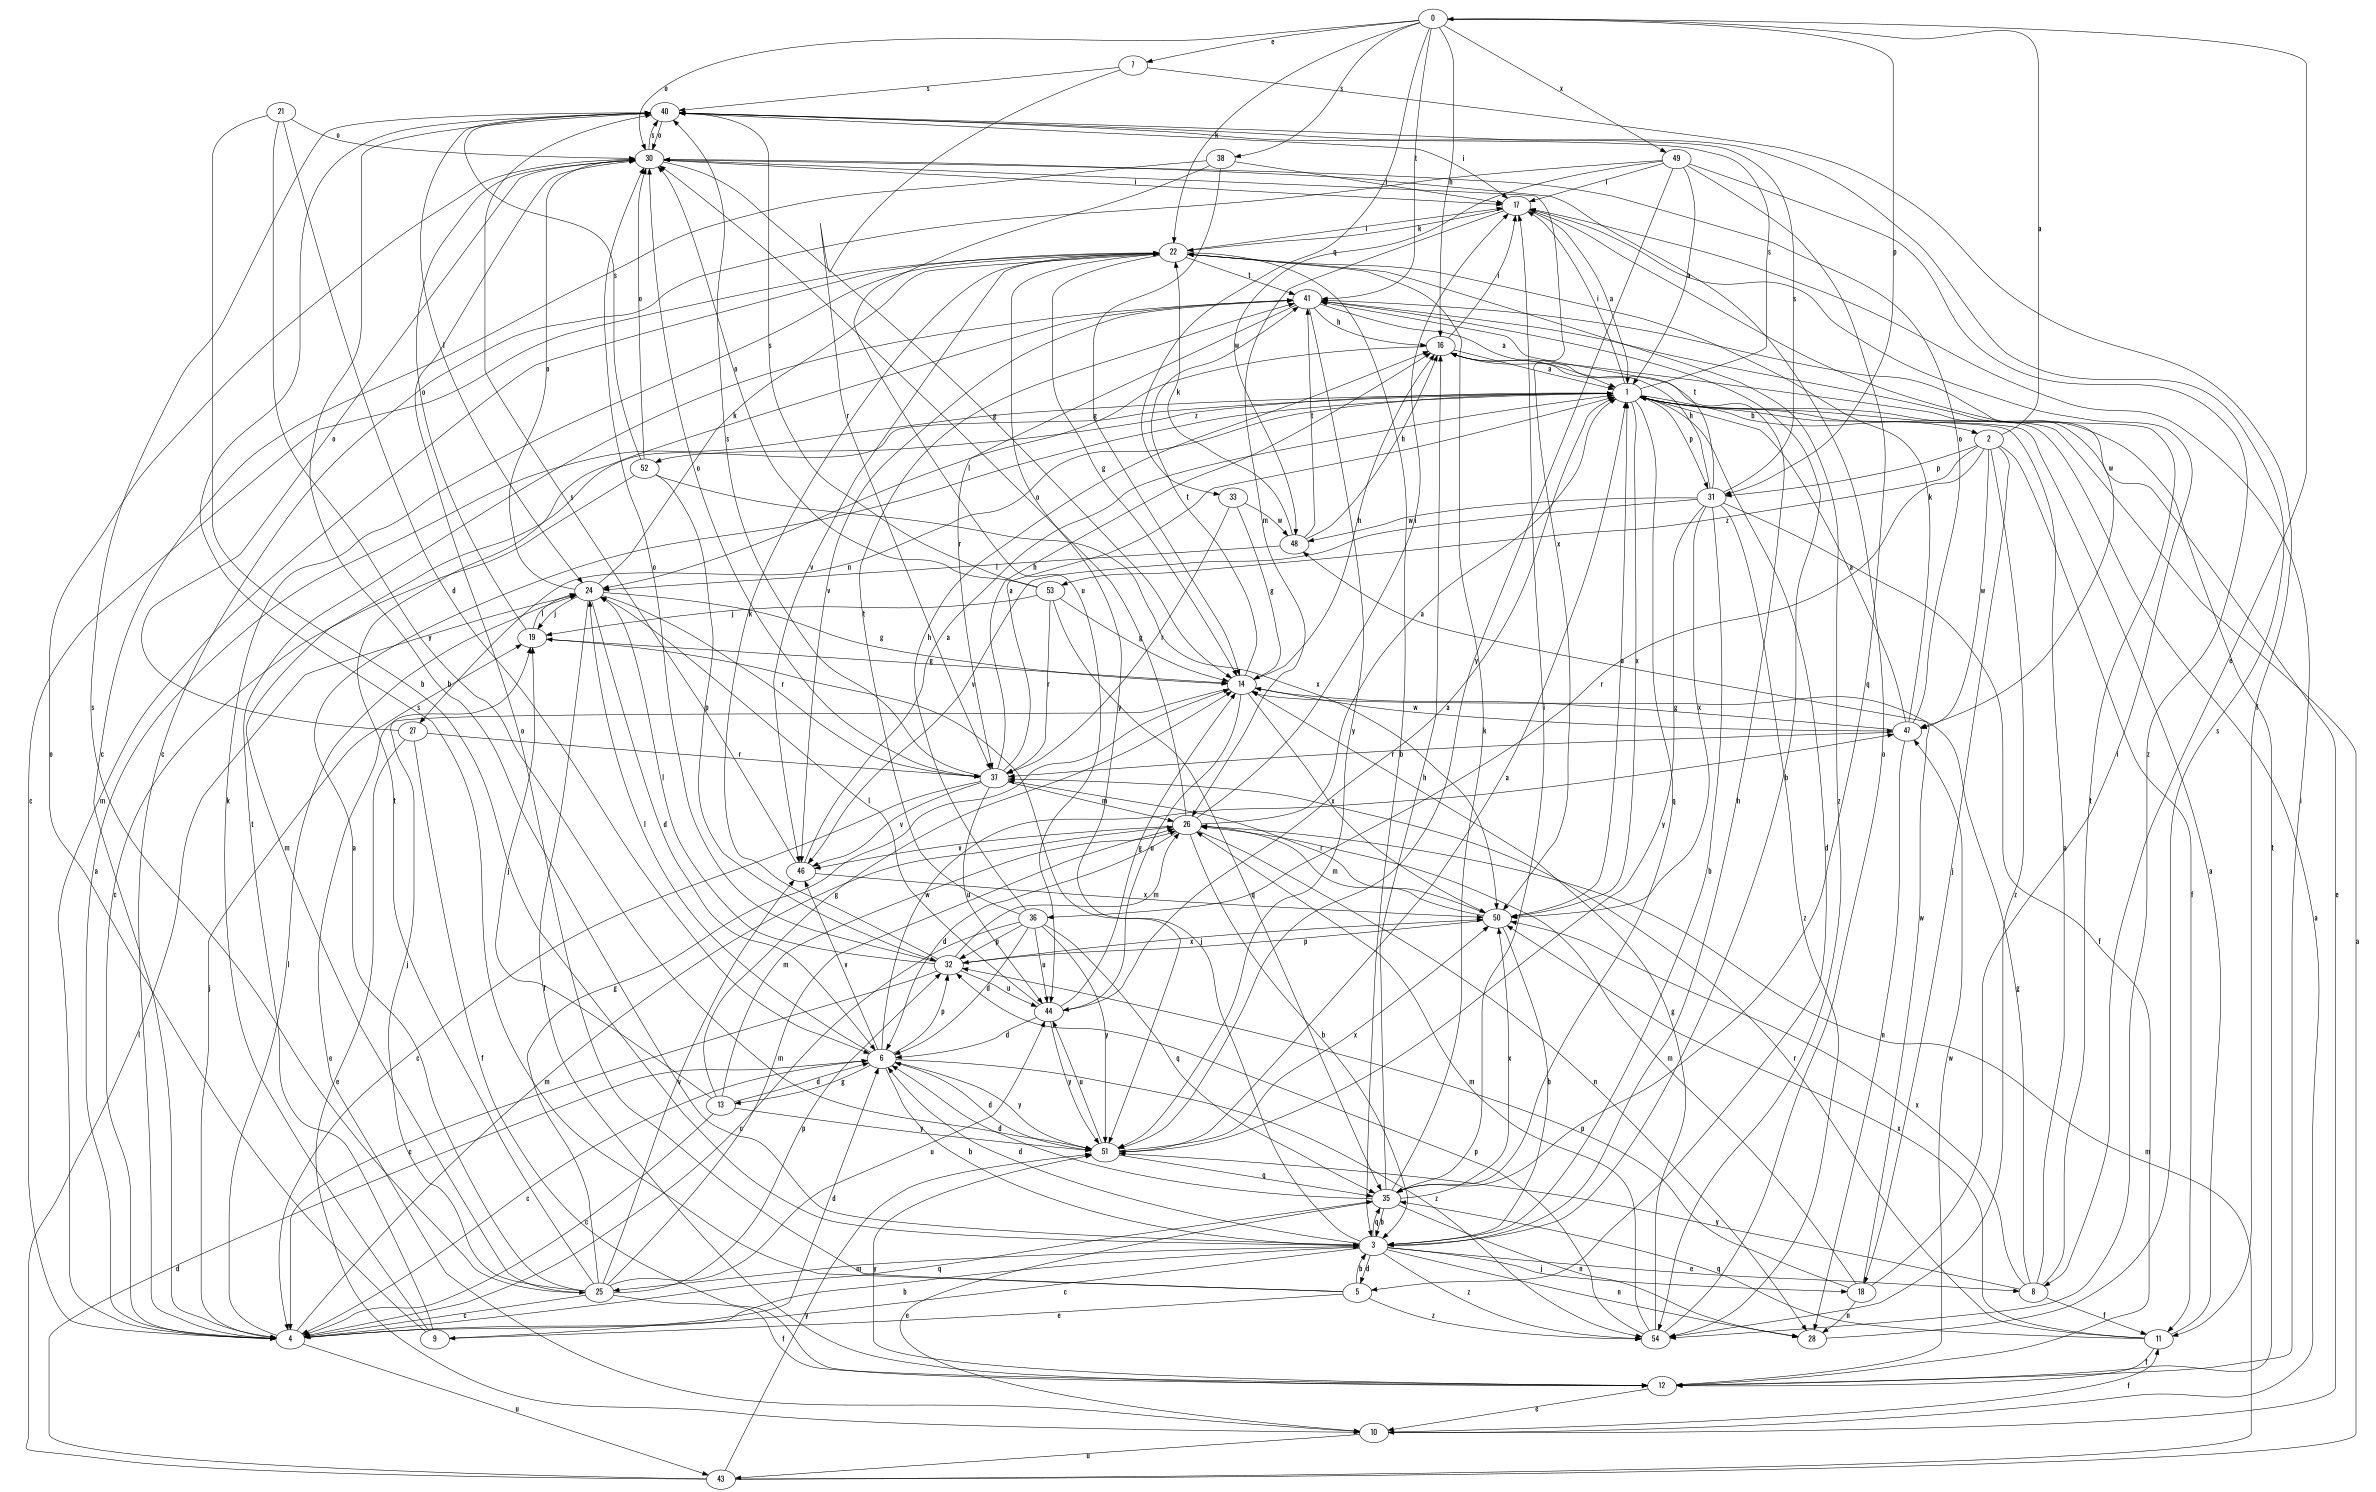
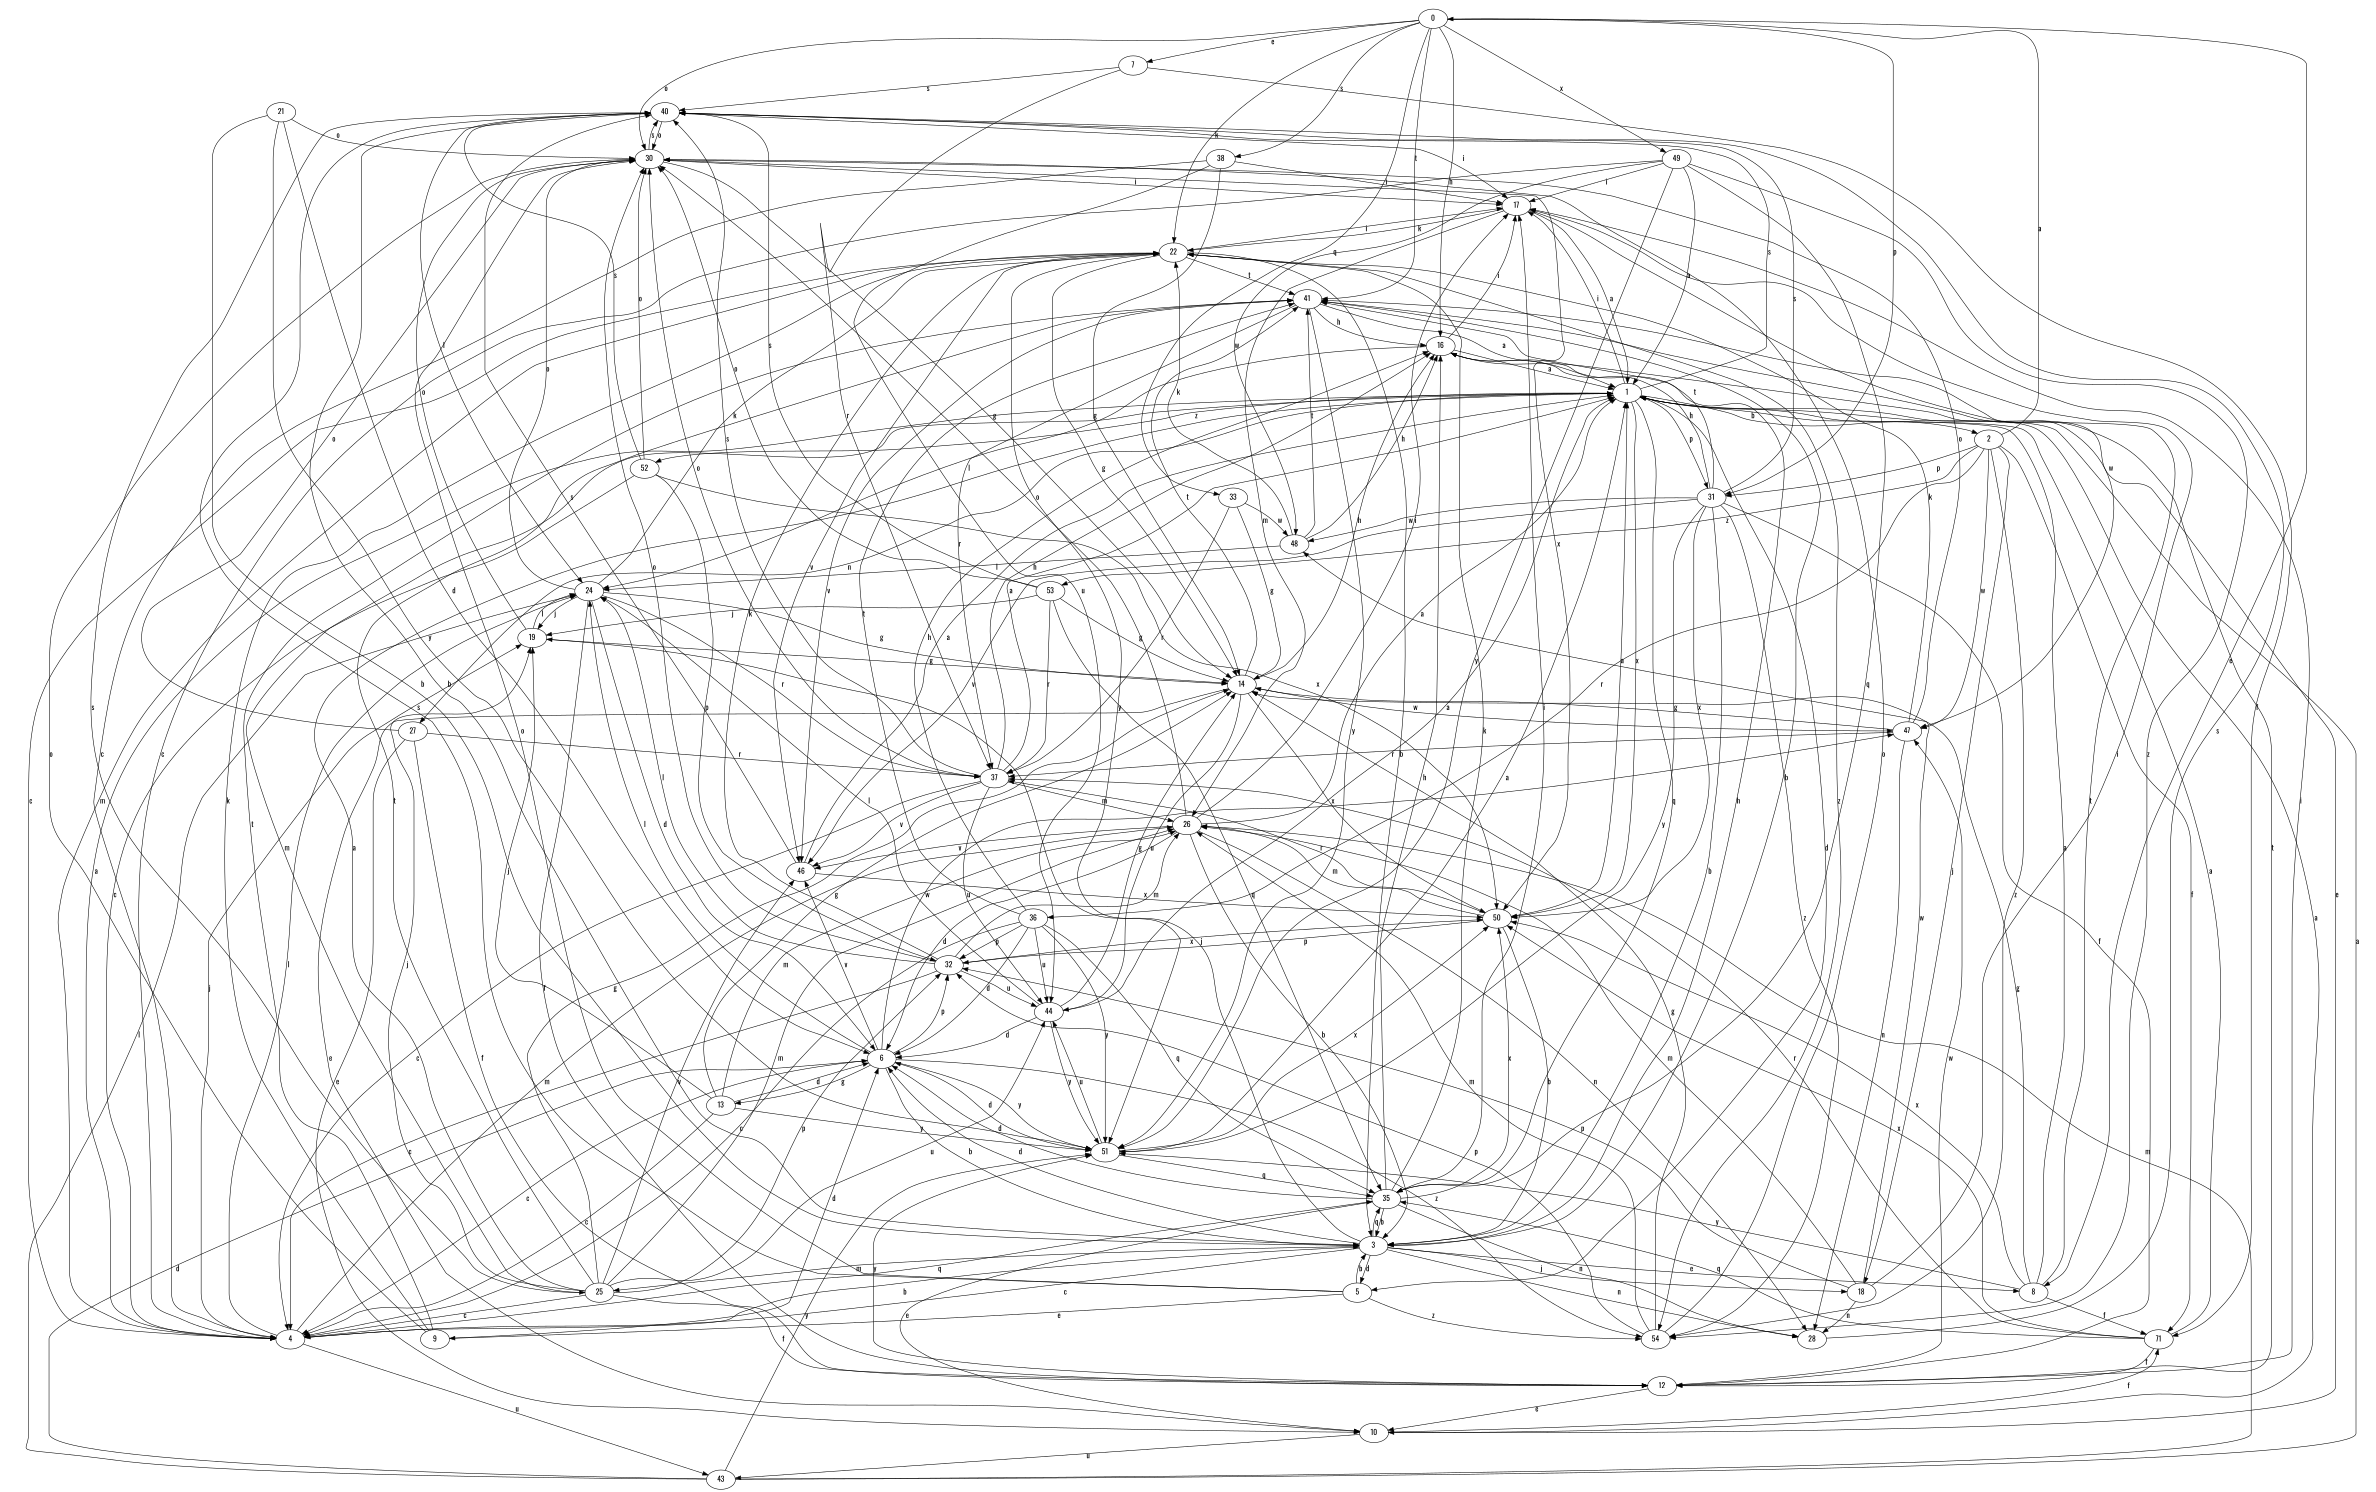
  strict digraph {
    fontname=Oswald
    node [fontname=Oswald]
    edge [fontname=Oswald]
    0
    7
    8
    16
    22
    30
    31
    33
    38
    41
    49
    40
-   11
+   11 [label=71]
    37
    1
    50
    51
    14
    17
    24
    10
    21
    3
    6
    54
    4
    46
    12
    48
    44
    35
    2
    5
    25
    27
    52
    18
    36
    47
    53
    9
    26
    19
    32
    28
    43
    13
    0 -> 7 [label=e]
    0 -> 8 [label=e]
    0 -> 16 [label=h]
    0 -> 22 [label=k]
    0 -> 30 [label=o]
    0 -> 31 [label=p]
    0 -> 33 [label=q]
    0 -> 38 [label=s]
    0 -> 41 [label=t]
    0 -> 49 [label=x]
    7 -> 40 [label=s]
    7 -> 11 [label=f]
    7 -> 37 [label=r]
    8 -> 41 [label=t]
    8 -> 11 [label=f]
    8 -> 1 [label=a]
    8 -> 50 [label=x]
    8 -> 51 [label=y]
    8 -> 14 [label=g]
    16 -> 1 [label=a]
    16 -> 17 [label=i]
    16 -> 24 [label=l]
    16 -> 10 [label=e]
    22 -> 41 [label=t]
    22 -> 51 [label=y]
    22 -> 14 [label=g]
    22 -> 17 [label=i]
    22 -> 3 [label=b]
    22 -> 54 [label=z]
    22 -> 4 [label=c]
    22 -> 46 [label=v]
    30 -> 40 [label=s]
    30 -> 50 [label=x]
    30 -> 14 [label=g]
    30 -> 17 [label=i]
    31 -> 16 [label=h]
    31 -> 41 [label=t]
    31 -> 40 [label=s]
    31 -> 50 [label=x]
    31 -> 51 [label=y]
    31 -> 3 [label=b]
    31 -> 54 [label=z]
    31 -> 46 [label=v]
    31 -> 12 [label=f]
    31 -> 48 [label=w]
    33 -> 37 [label=r]
    33 -> 14 [label=g]
    33 -> 48 [label=w]
    38 -> 14 [label=g]
    38 -> 17 [label=i]
    38 -> 4 [label=c]
    38 -> 44 [label=u]
    41 -> 16 [label=h]
    41 -> 37 [label=r]
    41 -> 1 [label=a]
    41 -> 51 [label=y]
    41 -> 3 [label=b]
    41 -> 46 [label=v]
    49 -> 1 [label=a]
    49 -> 51 [label=y]
    49 -> 17 [label=i]
    49 -> 54 [label=z]
    49 -> 4 [label=c]
    49 -> 48 [label=w]
    49 -> 35 [label=q]
    40 -> 30 [label=o]
    40 -> 17 [label=i]
    40 -> 24 [label=l]
    40 -> 3 [label=b]
    11 -> 37 [label=r]
    11 -> 1 [label=a]
    11 -> 50 [label=x]
    11 -> 12 [label=f]
    11 -> 35 [label=q]
    37 -> 16 [label=h]
    37 -> 30 [label=o]
    37 -> 40 [label=s]
    37 -> 1 [label=a]
    37 -> 4 [label=c]
    37 -> 46 [label=v]
    37 -> 44 [label=u]
    37 -> 26 [label=m]
    1 -> 31 [label=p]
    1 -> 40 [label=s]
    1 -> 50 [label=x]
    1 -> 17 [label=i]
    1 -> 35 [label=q]
    1 -> 2 [label=b]
    1 -> 5 [label=d]
    1 -> 25 [label=m]
    1 -> 27 [label=n]
    1 -> 52 [label=z]
    50 -> 37 [label=r]
    50 -> 1 [label=a]
    50 -> 3 [label=b]
    50 -> 26 [label=m]
    50 -> 32 [label=p]
    51 -> 1 [label=a]
    51 -> 50 [label=x]
    51 -> 6 [label=d]
    51 -> 44 [label=u]
    51 -> 35 [label=q]
    14 -> 16 [label=h]
    14 -> 41 [label=t]
    14 -> 50 [label=x]
    14 -> 10 [label=e]
    14 -> 44 [label=u]
    14 -> 47 [label=w]
    17 -> 22 [label=k]
    17 -> 1 [label=a]
    17 -> 47 [label=w]
    17 -> 26 [label=m]
    24 -> 22 [label=k]
    24 -> 30 [label=o]
    24 -> 37 [label=r]
    24 -> 14 [label=g]
    24 -> 6 [label=d]
    24 -> 12 [label=f]
    24 -> 19 [label=j]
    10 -> 11 [label=f]
    10 -> 1 [label=a]
    10 -> 43 [label=u]
    21 -> 30 [label=o]
    21 -> 51 [label=y]
    21 -> 3 [label=b]
    21 -> 6 [label=d]
    3 -> 8 [label=e]
    3 -> 16 [label=h]
    3 -> 6 [label=d]
-   3 -> 54 [label=z]
    3 -> 4 [label=c]
    3 -> 35 [label=q]
    3 -> 5 [label=d]
    3 -> 25 [label=m]
    3 -> 18 [label=j]
    3 -> 19 [label=j]
    3 -> 28 [label=n]
    6 -> 51 [label=y]
    6 -> 24 [label=l]
    6 -> 3 [label=b]
    6 -> 54 [label=z]
    6 -> 4 [label=c]
    6 -> 46 [label=v]
    6 -> 47 [label=w]
    6 -> 32 [label=p]
    6 -> 13 [label=g]
    54 -> 30 [label=o]
    54 -> 14 [label=g]
    54 -> 26 [label=m]
    54 -> 32 [label=p]
    4 -> 22 [label=m]
    4 -> 1 [label=a]
    4 -> 24 [label=l]
    4 -> 3 [label=b]
    4 -> 35 [label=q]
    4 -> 26 [label=m]
    4 -> 19 [label=j]
    4 -> 43 [label=u]
    46 -> 40 [label=s]
    46 -> 1 [label=a]
    46 -> 50 [label=x]
    12 -> 41 [label=t]
    12 -> 51 [label=y]
    12 -> 17 [label=i]
    12 -> 10 [label=e]
    12 -> 47 [label=w]
    48 -> 16 [label=h]
    48 -> 22 [label=k]
    48 -> 41 [label=t]
    48 -> 24 [label=l]
    44 -> 1 [label=a]
    44 -> 51 [label=y]
    44 -> 14 [label=g]
    44 -> 24 [label=l]
    44 -> 6 [label=d]
    35 -> 16 [label=h]
    35 -> 22 [label=k]
    35 -> 50 [label=x]
    35 -> 17 [label=i]
    35 -> 10 [label=e]
    35 -> 3 [label=b]
    35 -> 6 [label=d]
    35 -> 28 [label=n]
    2 -> 0 [label=a]
    2 -> 31 [label=p]
    2 -> 11 [label=f]
    2 -> 54 [label=z]
    2 -> 18 [label=j]
    2 -> 36 [label=r]
    2 -> 47 [label=w]
    2 -> 53 [label=z]
    5 -> 30 [label=o]
    5 -> 40 [label=s]
    5 -> 3 [label=b]
    5 -> 54 [label=z]
    5 -> 9 [label=e]
    25 -> 41 [label=t]
    25 -> 40 [label=s]
    25 -> 1 [label=a]
    25 -> 14 [label=g]
    25 -> 4 [label=c]
    25 -> 46 [label=v]
    25 -> 12 [label=f]
    25 -> 44 [label=u]
    25 -> 26 [label=m]
    25 -> 19 [label=j]
    25 -> 32 [label=p]
    27 -> 30 [label=o]
    27 -> 37 [label=r]
    27 -> 10 [label=e]
    27 -> 12 [label=f]
    52 -> 30 [label=o]
    52 -> 40 [label=s]
    52 -> 50 [label=x]
    52 -> 4 [label=c]
    52 -> 32 [label=p]
    18 -> 17 [label=i]
    18 -> 48 [label=w]
    18 -> 26 [label=m]
    18 -> 32 [label=p]
    18 -> 28 [label=n]
    36 -> 16 [label=h]
    36 -> 41 [label=t]
    36 -> 51 [label=y]
    36 -> 6 [label=d]
    36 -> 4 [label=c]
    36 -> 44 [label=u]
    36 -> 35 [label=q]
    36 -> 32 [label=p]
    47 -> 22 [label=k]
    47 -> 30 [label=o]
    47 -> 37 [label=r]
-   47 -> 1 [label=a]
    47 -> 14 [label=g]
    47 -> 28 [label=n]
    53 -> 30 [label=o]
    53 -> 40 [label=s]
    53 -> 37 [label=r]
    53 -> 14 [label=g]
    53 -> 35 [label=q]
    53 -> 19 [label=j]
    9 -> 22 [label=k]
    9 -> 30 [label=o]
    9 -> 41 [label=t]
    9 -> 6 [label=d]
    26 -> 30 [label=o]
    26 -> 1 [label=a]
    26 -> 17 [label=i]
    26 -> 3 [label=b]
    26 -> 6 [label=d]
    26 -> 46 [label=v]
    26 -> 28 [label=n]
    19 -> 30 [label=o]
    19 -> 14 [label=g]
    19 -> 24 [label=l]
    32 -> 22 [label=k]
    32 -> 30 [label=o]
    32 -> 50 [label=x]
    32 -> 24 [label=l]
    32 -> 4 [label=c]
    32 -> 44 [label=u]
    32 -> 26 [label=m]
    28 -> 40 [label=s]
    43 -> 1 [label=a]
    43 -> 51 [label=y]
    43 -> 24 [label=l]
    43 -> 6 [label=d]
    43 -> 26 [label=m]
    13 -> 51 [label=y]
    13 -> 14 [label=g]
    13 -> 6 [label=d]
    13 -> 4 [label=c]
    13 -> 26 [label=m]
    13 -> 19 [label=j]
  }
